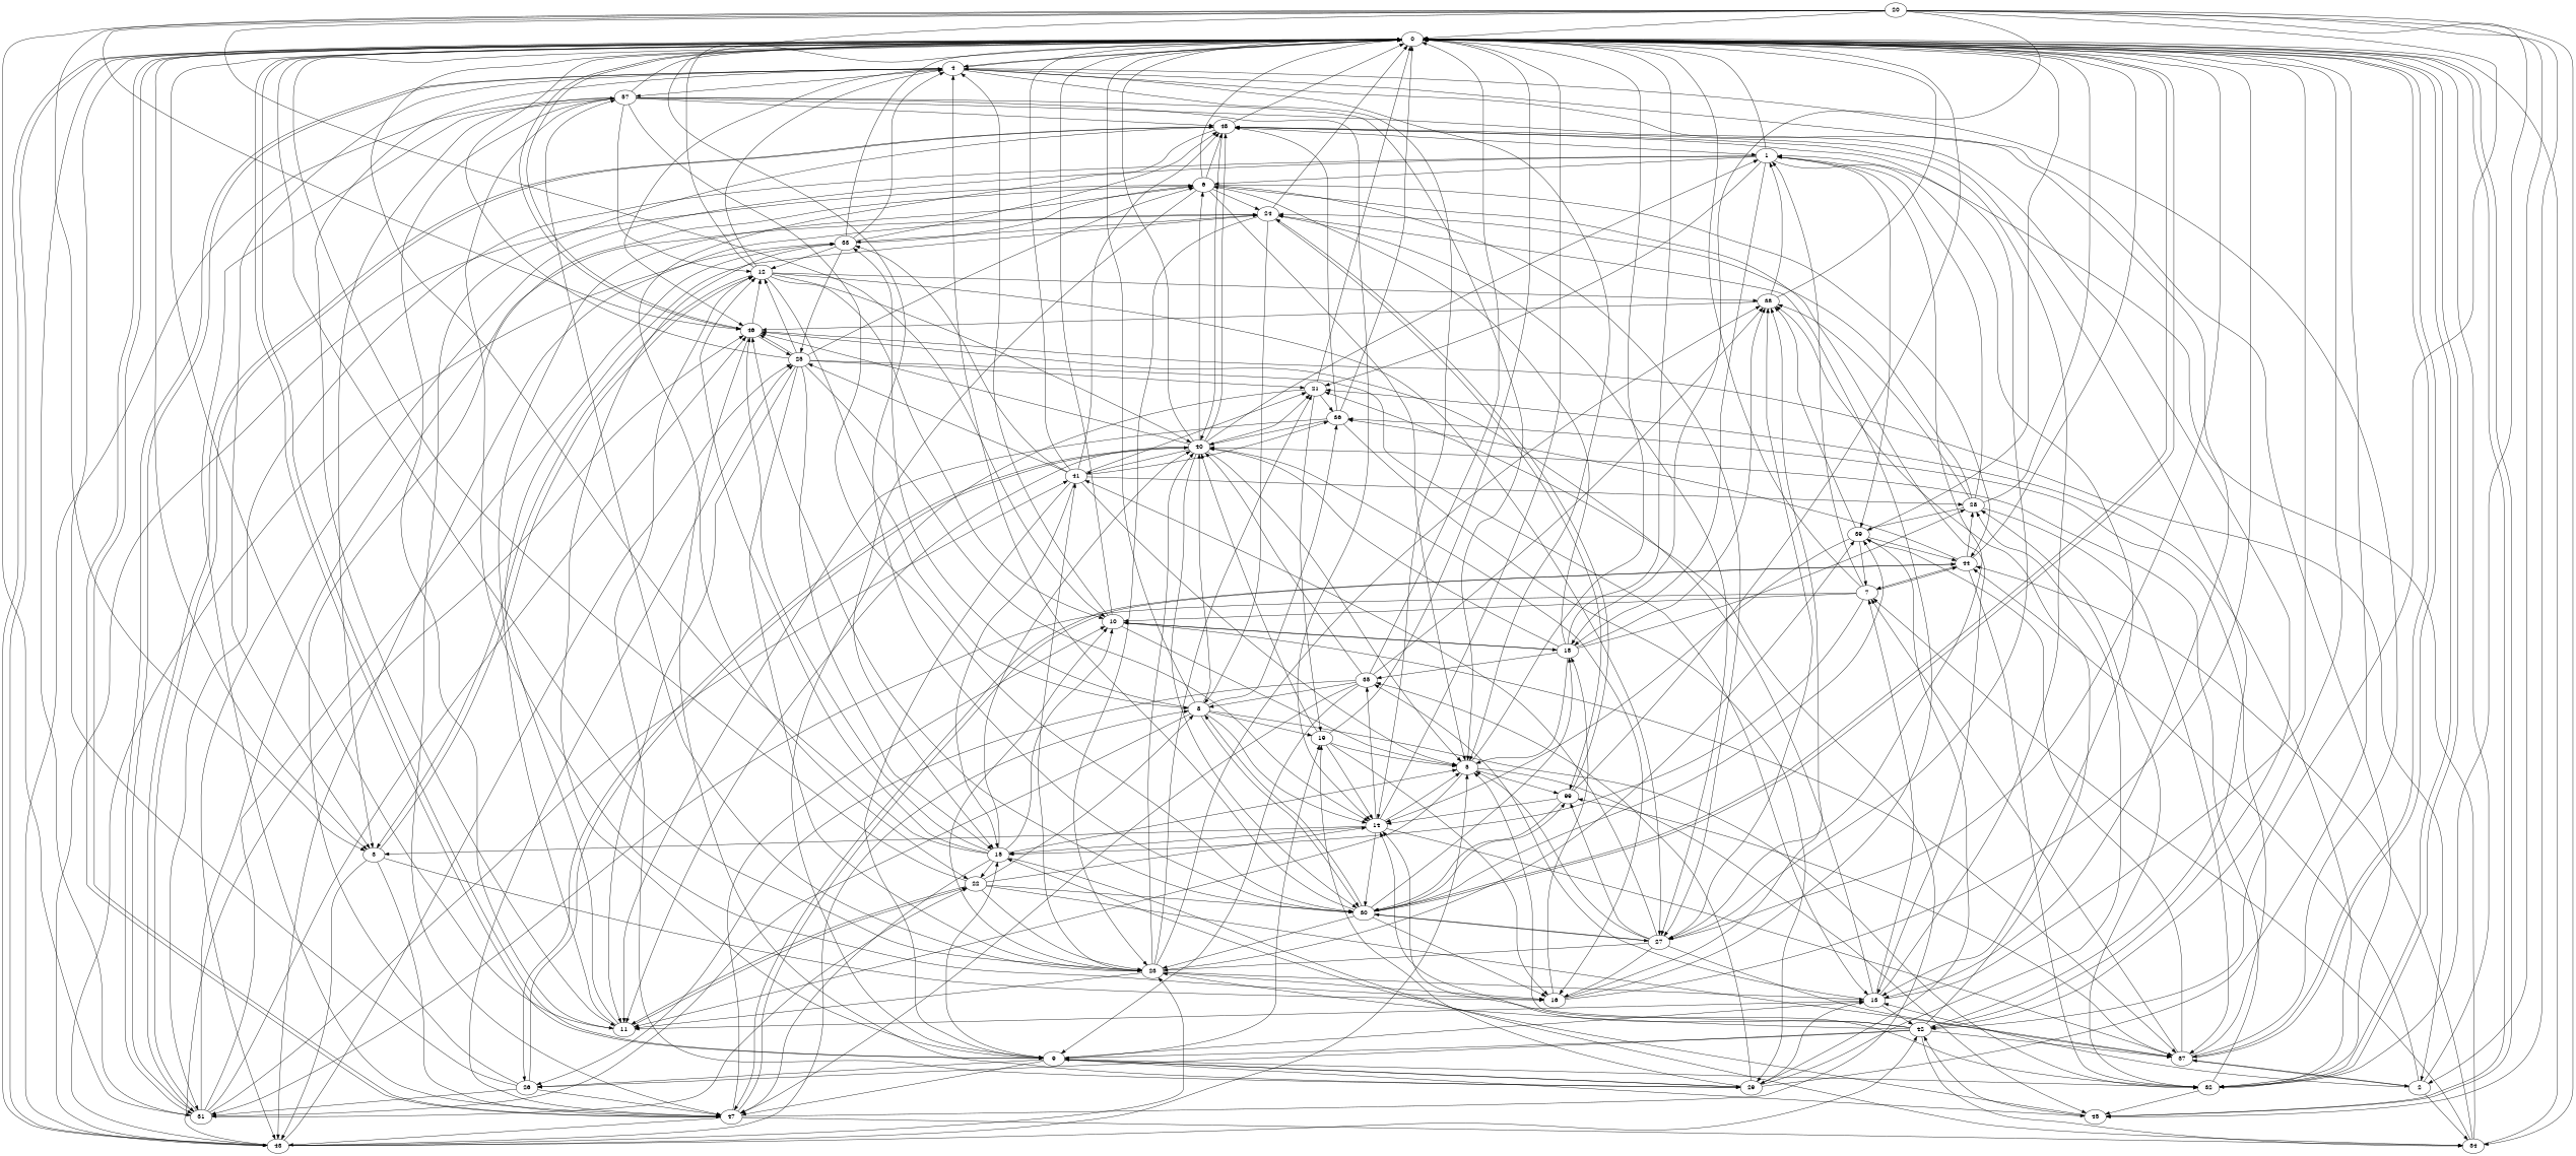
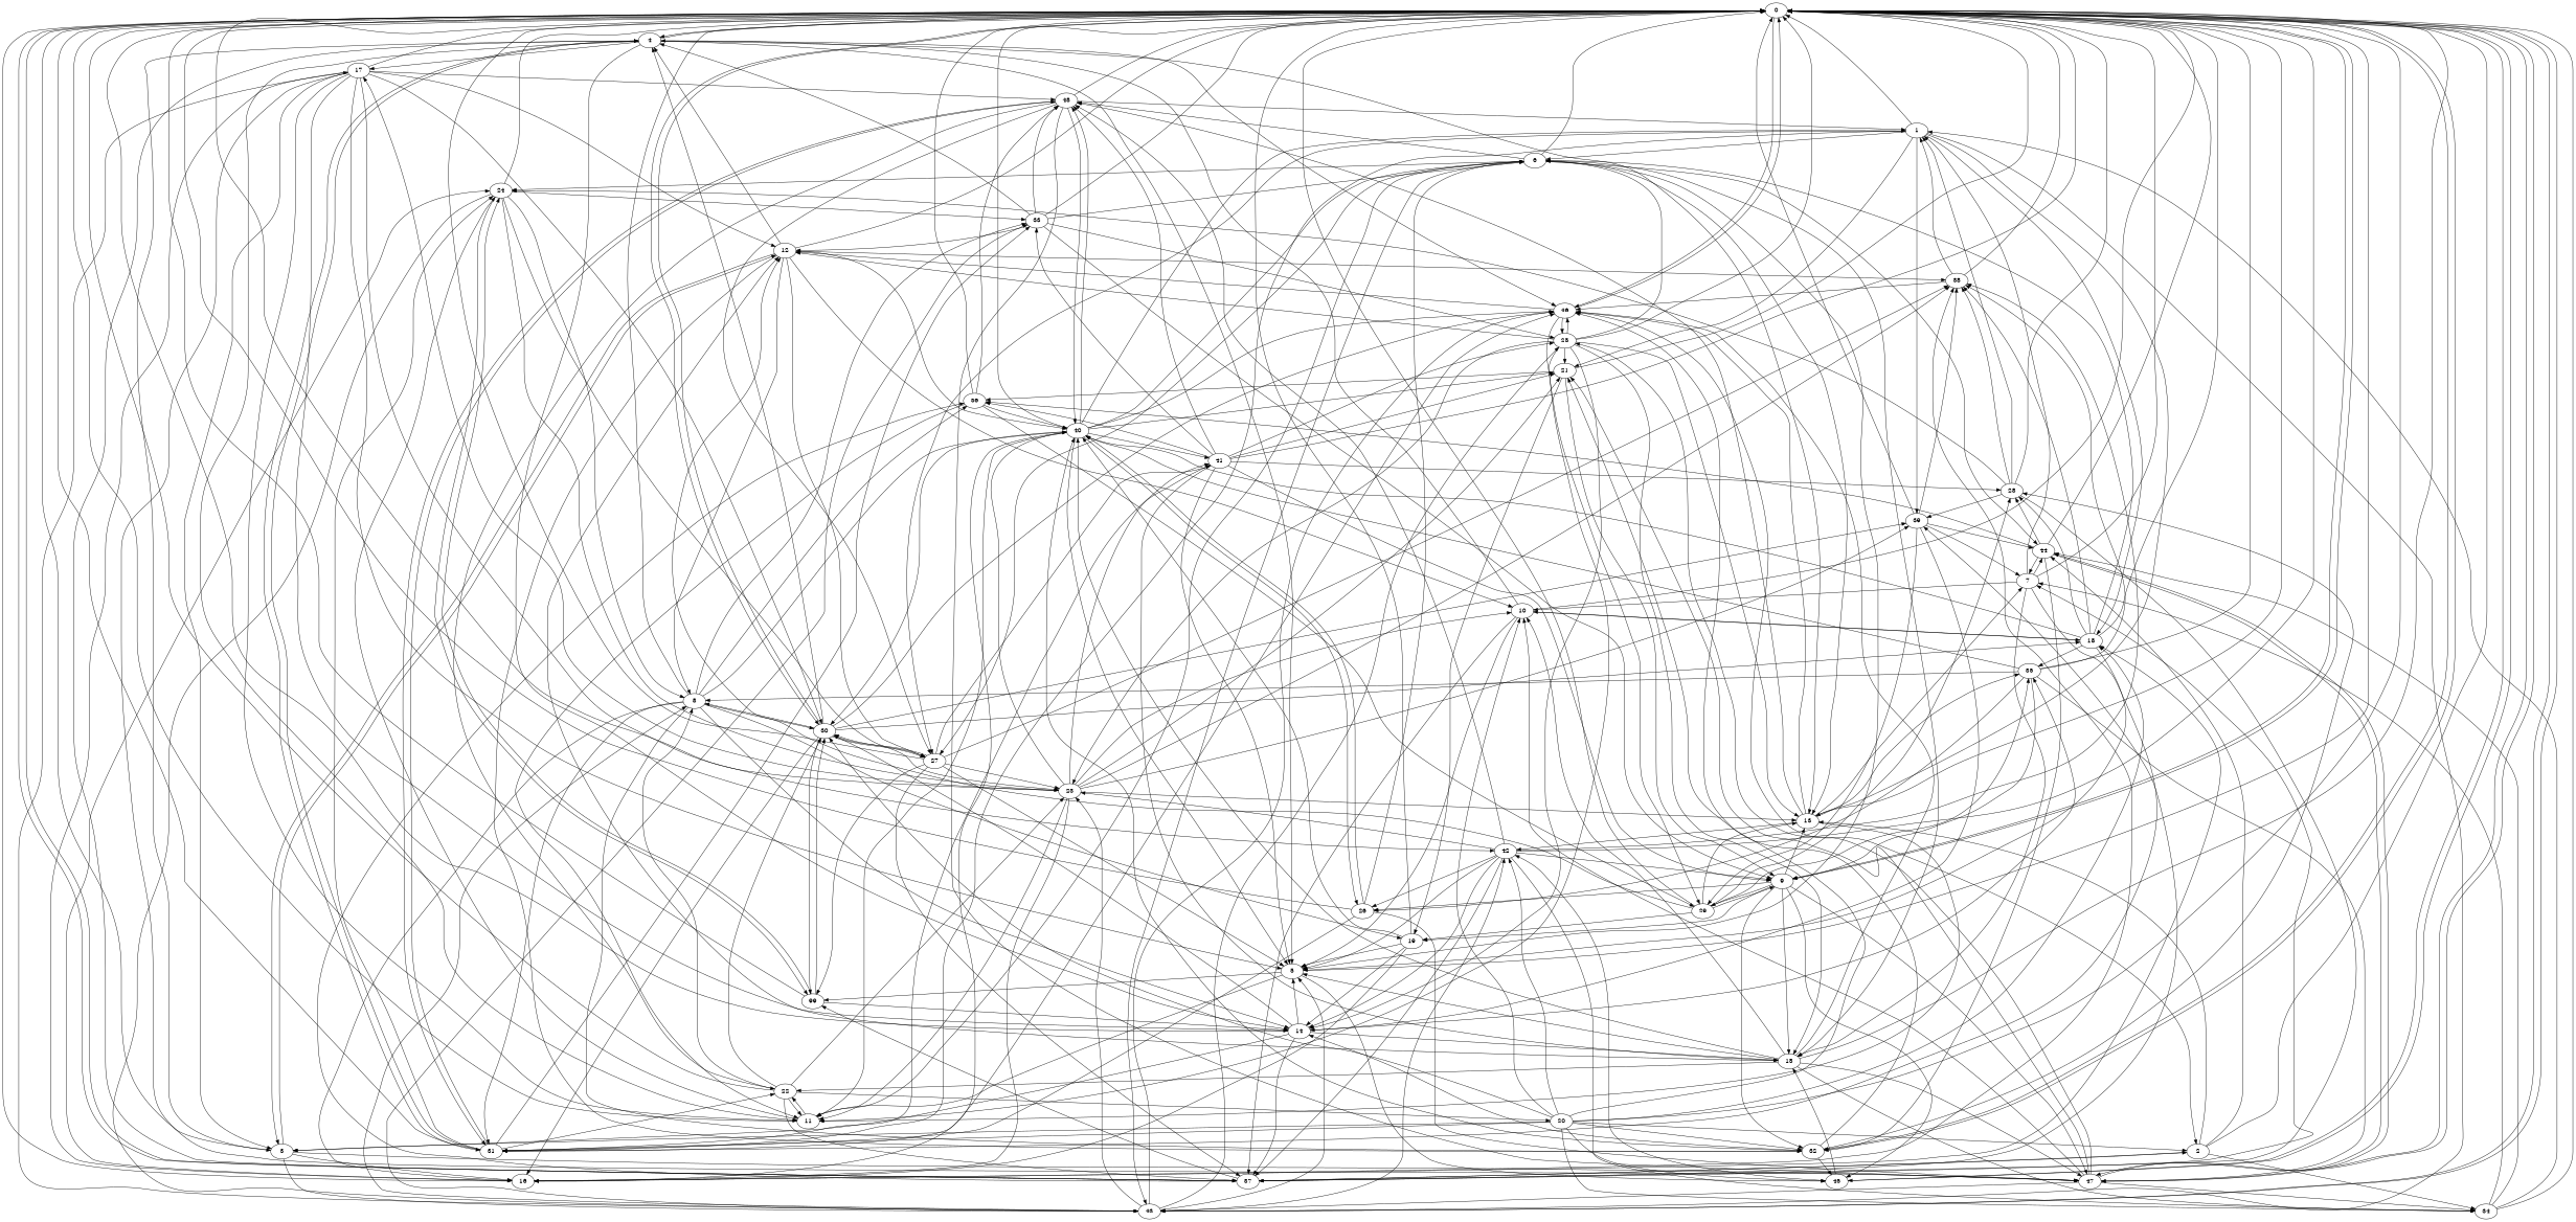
  strict digraph {
    node [component_delay=3]
    edge [wire_delay=1]
    0
    4
    9
    30
    32
    37
    43
    45
    46
    47
    13
    31
    3
    5
    11
    14
-   17 [label=57]
+   17
    15
    19
    26
    29
    18
    27
    39
    16
    n26 [label=99]
    8
    23
    21
    40
    28
    2
    7
    36
    33
    42
    25
    12
    34
    44
    10
    48
    35
    24
    41
    22
    6
    38
    1
    20
    0 -> 4
    0 -> 9
    0 -> 30
    0 -> 32
    0 -> 37
    0 -> 43
    0 -> 45
    0 -> 46
    0 -> 47
    4 -> 0
-   4 -> 32
+   12 -> 32
    4 -> 46
    4 -> 13
    4 -> 31
    4 -> 3
    4 -> 5
    4 -> 11
    4 -> 14
    4 -> 17
    9 -> 0
    9 -> 32
    9 -> 45
    9 -> 47
    9 -> 13
    9 -> 15
    9 -> 19
    9 -> 26
    9 -> 29
    30 -> 0
    30 -> 4
    30 -> 46
    30 -> 18
    30 -> 27
    30 -> 39
    30 -> 16
    30 -> n26
    30 -> 8
    30 -> 23
    32 -> 0
    32 -> 45
    32 -> 14
    32 -> 21
    32 -> 40
    32 -> 28
    37 -> 0
    37 -> 4
    37 -> 39
    37 -> n26
    37 -> 2
    37 -> 7
    37 -> 36
    43 -> 0
    43 -> 46
    43 -> 5
    43 -> 17
    43 -> 8
    43 -> 23
    43 -> 33
    43 -> 42
    43 -> 25
    45 -> 0
    45 -> 15
    45 -> 42
    46 -> 0
    46 -> 29
    46 -> 2
    46 -> 25
    46 -> 12
    47 -> 0
    47 -> 43
    47 -> 21
    47 -> 25
    47 -> 34
    47 -> 44
    47 -> 10
    13 -> 0
    13 -> 46
    13 -> 11
    13 -> 7
    13 -> 42
    13 -> 48
    13 -> 35
    31 -> 0
    31 -> 4
    31 -> 46
    31 -> 33
    31 -> 48
    31 -> 24
    31 -> 41
    31 -> 22
-   0 -> 3
+   3 -> 0
    3 -> 43
    3 -> 47
    3 -> 16
    3 -> 12
    5 -> 0
    5 -> 45
    5 -> 11
    5 -> n26
    11 -> 0
    11 -> 24
    11 -> 22
    11 -> 6
    14 -> 0
    14 -> 30
    14 -> 37
    14 -> 3
    14 -> 5
    14 -> 15
    14 -> 35
    17 -> 0
    17 -> 30
    17 -> 47
    17 -> 3
    17 -> 5
    17 -> 11
    17 -> 14
    17 -> 16
    17 -> 42
    17 -> 12
    17 -> 48
    15 -> 0
    15 -> 46
    15 -> 47
    15 -> 5
    15 -> 40
    15 -> 12
    15 -> 34
    15 -> 10
    15 -> 22
    19 -> 0
    19 -> 5
    19 -> 14
    19 -> 16
    19 -> 40
    26 -> 0
    26 -> 47
    26 -> 31
    26 -> 40
    26 -> 6
    29 -> 0
    29 -> 9
    29 -> 13
    29 -> 19
    29 -> 28
    29 -> 12
    29 -> 35
    18 -> 0
    18 -> 5
    18 -> 40
    18 -> 28
    18 -> 10
    18 -> 35
    18 -> 6
    18 -> 38
    27 -> 0
    27 -> 30
    27 -> 37
    27 -> 5
    27 -> n26
    27 -> 23
    27 -> 41
    27 -> 38
    39 -> 0
    39 -> 14
    39 -> 29
    39 -> 7
    39 -> 44
    39 -> 38
    16 -> 0
    16 -> 18
    16 -> 24
    16 -> 38
    n26 -> 0
    n26 -> 30
    n26 -> 14
    n26 -> 24
    8 -> 0
    8 -> 30
    8 -> 32
    8 -> 31
    8 -> 14
    8 -> 19
-   27 -> 16
+   8 -> 16
    8 -> 40
    8 -> 36
    8 -> 33
    23 -> 0
    23 -> 13
    23 -> 11
    23 -> 17
    23 -> 39
    23 -> 16
    23 -> 21
    23 -> 40
    23 -> 10
    23 -> 41
    23 -> 38
    21 -> 0
    21 -> 9
    21 -> 19
    21 -> 36
    40 -> 0
    40 -> 30
    40 -> 46
    40 -> 5
    40 -> 11
    40 -> 26
    40 -> 16
    40 -> 21
    40 -> 48
    40 -> 41
    40 -> 6
    40 -> 1
    28 -> 0
    28 -> 37
    28 -> 39
    28 -> 24
    28 -> 38
    28 -> 1
    2 -> 0
    2 -> 37
    2 -> 13
    2 -> 34
    2 -> 44
    7 -> 0
    7 -> 31
    7 -> 15
    7 -> 44
    7 -> 10
    7 -> 1
    36 -> 0
    36 -> 11
    36 -> 29
    36 -> 40
    36 -> 48
    33 -> 0
    33 -> 4
    33 -> 9
    33 -> 25
    33 -> 12
    33 -> 48
    33 -> 6
    42 -> 0
    42 -> 9
    42 -> 37
    42 -> 5
    42 -> 14
    42 -> 26
    42 -> 23
    42 -> 34
    42 -> 48
    42 -> 38
    25 -> 0
    25 -> 46
    25 -> 13
    25 -> 11
    25 -> 14
    25 -> 15
    25 -> 23
    25 -> 21
    25 -> 12
    25 -> 6
    12 -> 0
    12 -> 4
    12 -> 3
    12 -> 27
    12 -> 8
    12 -> 40
    12 -> 10
    12 -> 38
    34 -> 0
    34 -> 7
    34 -> 44
    34 -> 1
    44 -> 0
    44 -> 32
    44 -> 47
    44 -> 28
    44 -> 7
    44 -> 36
    10 -> 0
    10 -> 4
    10 -> 37
    10 -> 5
    10 -> 18
    48 -> 0
    48 -> 47
    48 -> 31
    48 -> 27
    48 -> 40
    48 -> 22
    48 -> 1
    35 -> 0
    35 -> 9
    35 -> 47
    35 -> 26
    35 -> 8
    35 -> 40
    35 -> 38
    24 -> 0
    24 -> 43
    24 -> 27
    24 -> n26
    24 -> 8
    24 -> 23
    24 -> 33
    41 -> 0
    41 -> 9
    41 -> 5
    41 -> 15
    41 -> 21
    41 -> 28
    41 -> 36
    41 -> 33
    41 -> 25
    41 -> 48
    22 -> 0
    22 -> 30
    22 -> 37
    22 -> 11
    22 -> 8
    22 -> 23
-   22 -> 14
+   22 -> 20
    6 -> 0
    6 -> 43
    6 -> 13
    6 -> 5
    6 -> 15
    6 -> 27
    6 -> 44
    6 -> 48
    6 -> 24
    38 -> 0
    38 -> 46
    38 -> 1
    1 -> 0
    1 -> 43
    1 -> 13
    1 -> 31
    1 -> 18
    1 -> 27
    1 -> 39
    1 -> 21
    1 -> 6
    20 -> 0
    20 -> 30
    20 -> 32
    20 -> 45
    20 -> 46
    20 -> 31
    20 -> 3
    20 -> 18
    20 -> 2
    20 -> 42
    20 -> 34
    20 -> 10
  }
